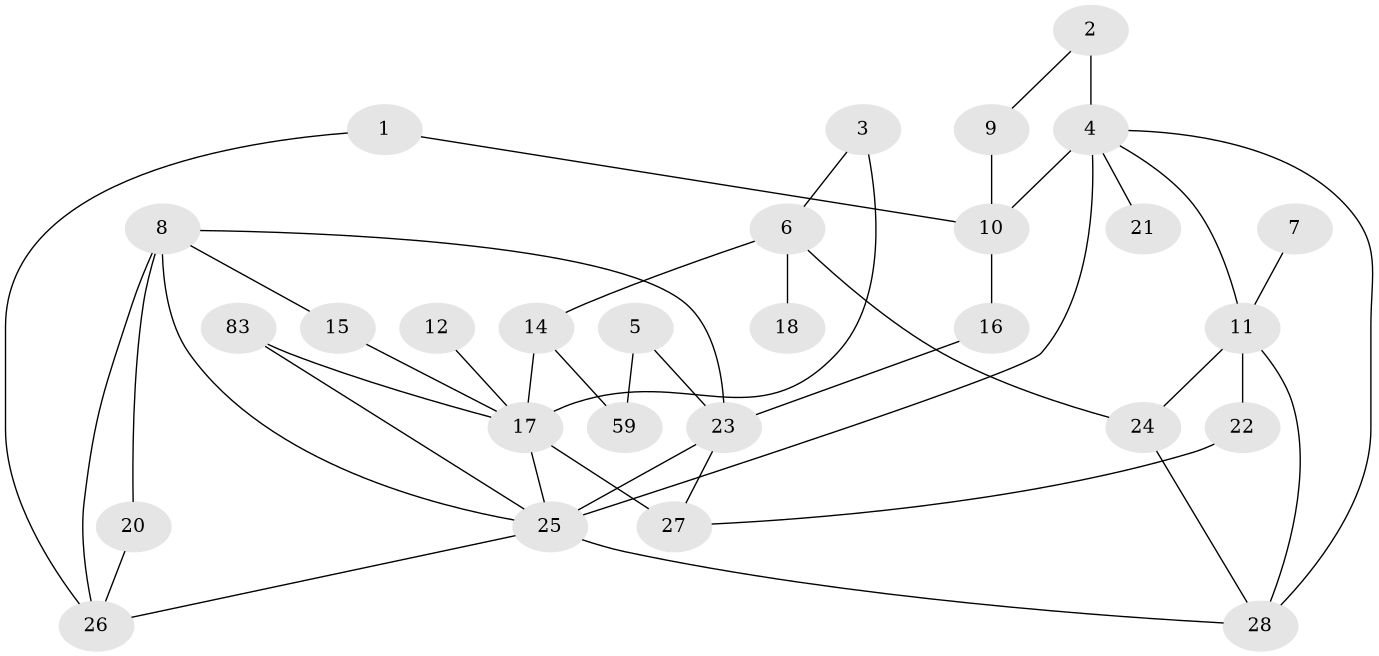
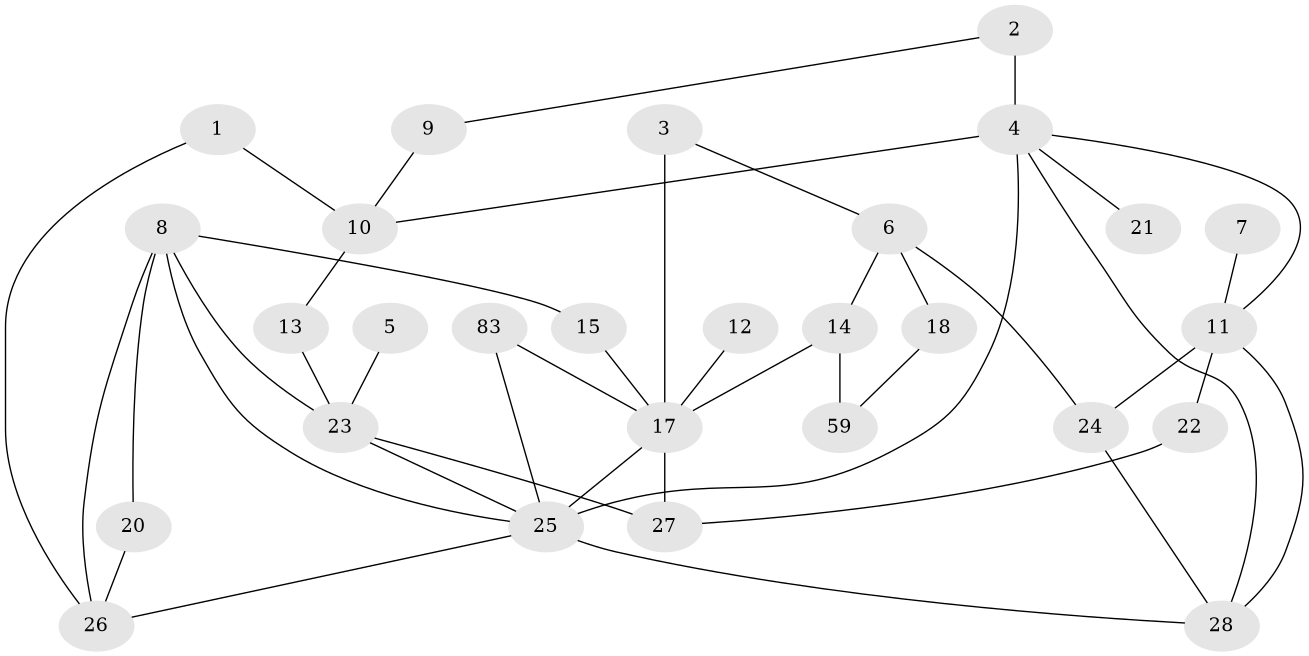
  graph {
    node [color=gray90 style=filled]
    edge [weight=1.0]
    1
    10
    26
-   16
+   16 [label=13]
    2
    4
    9
    11
    21
    25
    28
    3
    6
    17
    14
    18
    24
    27
    22
    n20 [label=59]
    5
    23
    7
    8
    15
    20
    12
    n28 [label=83]
    1 -- 10
    1 -- 26
    10 -- 16
    16 -- 23 [weight=2.0]
    2 -- 4 [weight=2.0]
    2 -- 9
    4 -- 10
    4 -- 11
    4 -- 21
    4 -- 25 [weight=2.0]
    4 -- 28
    9 -- 10
    11 -- 28
    11 -- 24
    11 -- 22 [weight=2.0]
    25 -- 26
    25 -- 28
    3 -- 6
    3 -- 17 [weight=2.0]
    6 -- 14
    6 -- 18
    6 -- 24
    17 -- 25
    17 -- 27 [weight=2.0]
    14 -- 17
    14 -- n20 [weight=2.0]
    24 -- 28
    22 -- 27
-   5 -- n20
+   18 -- n20
    5 -- 23
    23 -- 25
    23 -- 27
    7 -- 11
    8 -- 26
    8 -- 25
    8 -- 23
    8 -- 15
    8 -- 20
    15 -- 17
    20 -- 26
    12 -- 17
    n28 -- 25
    n28 -- 17
  }
